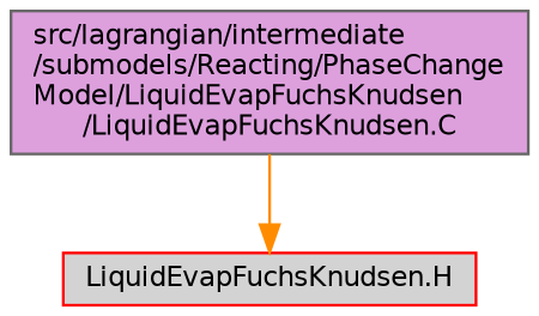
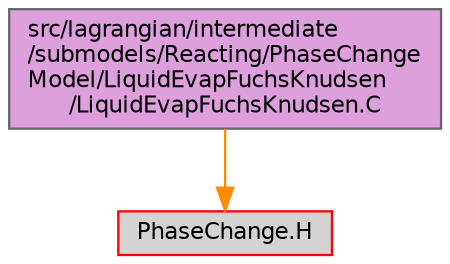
  digraph {
    node [fontname=Helvetica fontsize=10 shape=box style=filled]
    n1 [color=gray40 fillcolor=plum fontcolor=black height=0.2 label="src/lagrangian/intermediate\l/submodels/Reacting/PhaseChange\lModel/LiquidEvapFuchsKnudsen\l/LiquidEvapFuchsKnudsen.C" width=0.4]
-   n2 [color=red fillcolor=lightgrey height=0.2 label="LiquidEvapFuchsKnudsen.H" width=0.4]
+   n2 [color=red fillcolor=lightgrey height=0.2 label="PhaseChange.H" width=0.4]
    n1 -> n2 [color=darkorange fontname=Helvetica fontsize=10 labelfontname=Helvetica labelfontsize=10 style=solid]
  }
